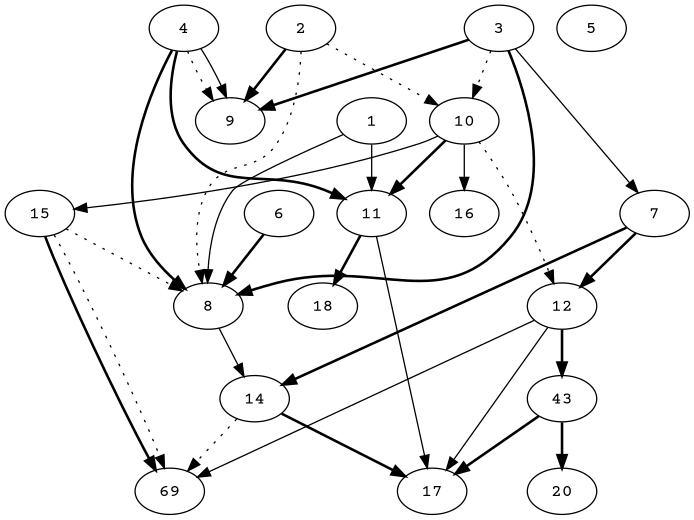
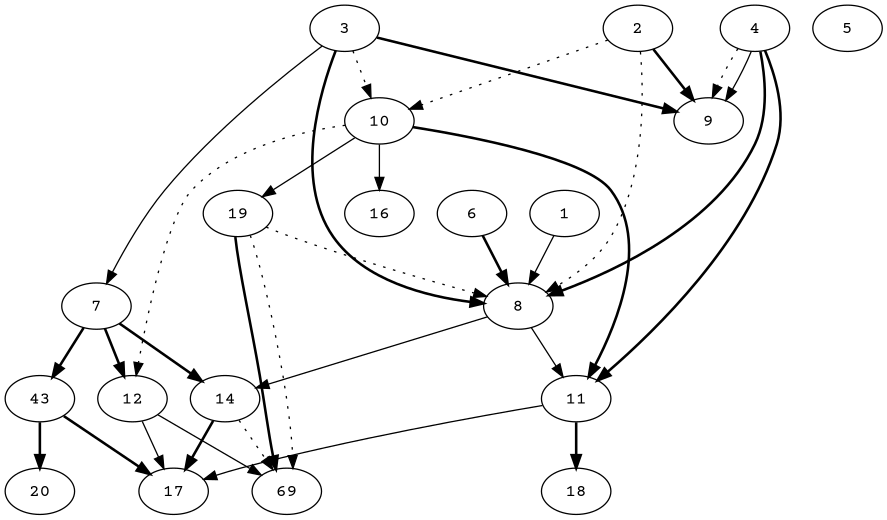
  digraph {
    fontname="Courier Prime"
    node [alpha=0.15 fontname="Courier Prime"]
    edge [fontname="Courier Prime" style=bold]
    1 [expect_size=37368832]
    8 [alpha=0.16 expect_size=13535232]
    14 [alpha=0.08 expect_size=19619840]
    11 [alpha=0.01 expect_size=30807040]
    17 [alpha=0.20 expect_size=6708224]
    n6 [alpha=0.06 expect_size=38184960 label=69]
    18 [expect_size=47108096]
-   15 [alpha=0.08 expect_size=31145984]
+   15 [alpha=0.08 expect_size=31145984 label=19]
    2 [alpha=0.13 expect_size=45476864]
    9 [alpha=0.02 expect_size=17302528]
    10 [alpha=0.12 expect_size=45076480]
    12 [alpha=0.20 expect_size=19573760]
    16 [alpha=0.07 expect_size=29586432]
    3 [alpha=0.07 expect_size=39666688]
    7 [alpha=0.17 expect_size=8274944]
    n16 [alpha=0.14 expect_size=49451008 label=43]
    20 [alpha=0.02 expect_size=42411008]
    4 [alpha=0.05 expect_size=52101120]
    5 [alpha=0.19 expect_size=29967360]
    6 [alpha=0.10 expect_size=31663104]
    1 -> 8 [style=solid]
    8 -> 14 [style=solid]
-   1 -> 11 [style=solid]
+   8 -> 11 [style=solid]
    14 -> 17
    14 -> n6 [style=dotted]
    11 -> 17 [style=solid]
    11 -> 18
    15 -> 8 [style=dotted]
    15 -> n6
    15 -> n6 [style=dotted]
    2 -> 8 [style=dotted]
    2 -> 9
    2 -> 10 [style=dotted]
    10 -> 11
    10 -> 15 [style=solid]
    10 -> 12 [style=dotted]
    10 -> 16 [style=solid]
    12 -> 17 [style=solid]
    12 -> n6 [style=solid]
    3 -> 8
    3 -> 9
    3 -> 10 [style=dotted]
    3 -> 7 [style=solid]
    7 -> 14
    7 -> 12
-   12 -> n16
+   7 -> n16
    n16 -> 17
    n16 -> 20
    4 -> 8
    4 -> 11
    4 -> 9 [style=dotted]
    4 -> 9 [style=solid]
    6 -> 8
  }
